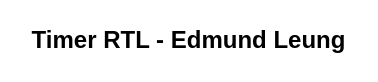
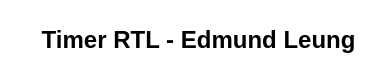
  <mxCell id="0" />
  <mxCell id="1" parent="0" />
- <mxCell id="2" value="Timer RTL - Edmund Leung" style="text;strokeColor=none;fillColor=none;html=1;fontSize=24;fontStyle=1;verticalAlign=middle;align=center;" vertex="1" parent="1"><mxGeometry x="20" y="20" width="336" height="40" as="geometry" /></mxCell>
+ <mxCell id="2" value="Timer RTL - Edmund Leung" style="text;strokeColor=none;fillColor=none;html=1;fontSize=24;fontStyle=1;verticalAlign=middle;align=center;" vertex="1" parent="1"><mxGeometry x="30" y="20" width="336" height="40" as="geometry" /></mxCell>
